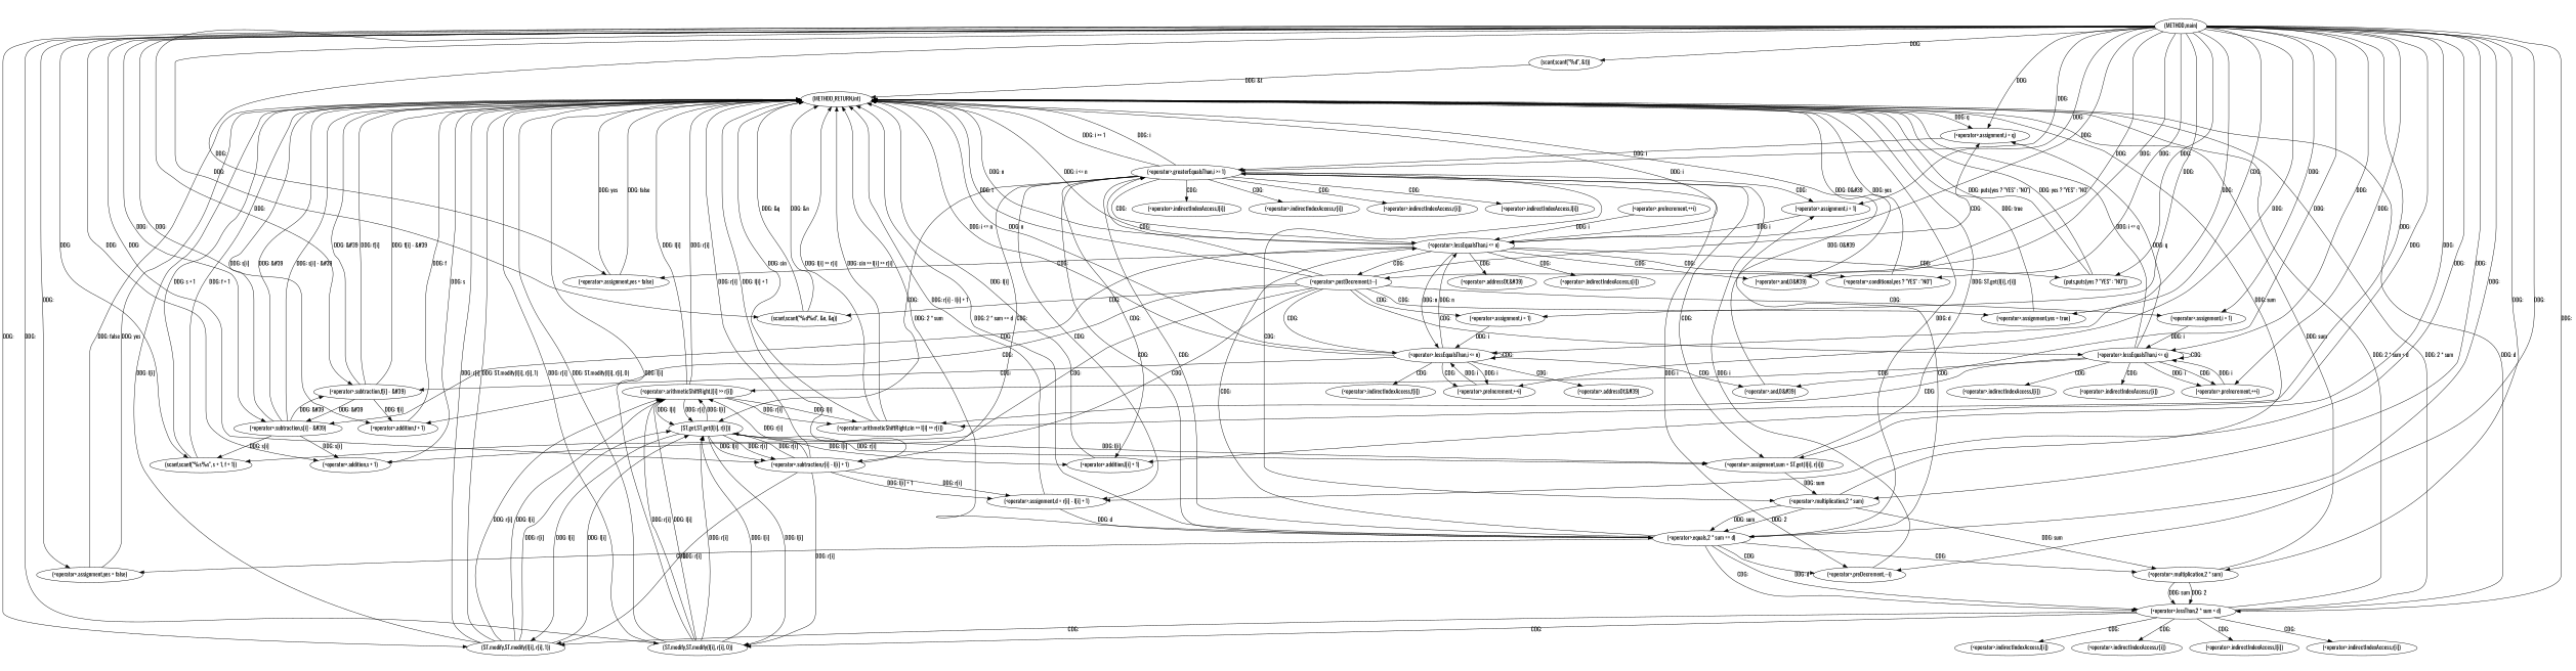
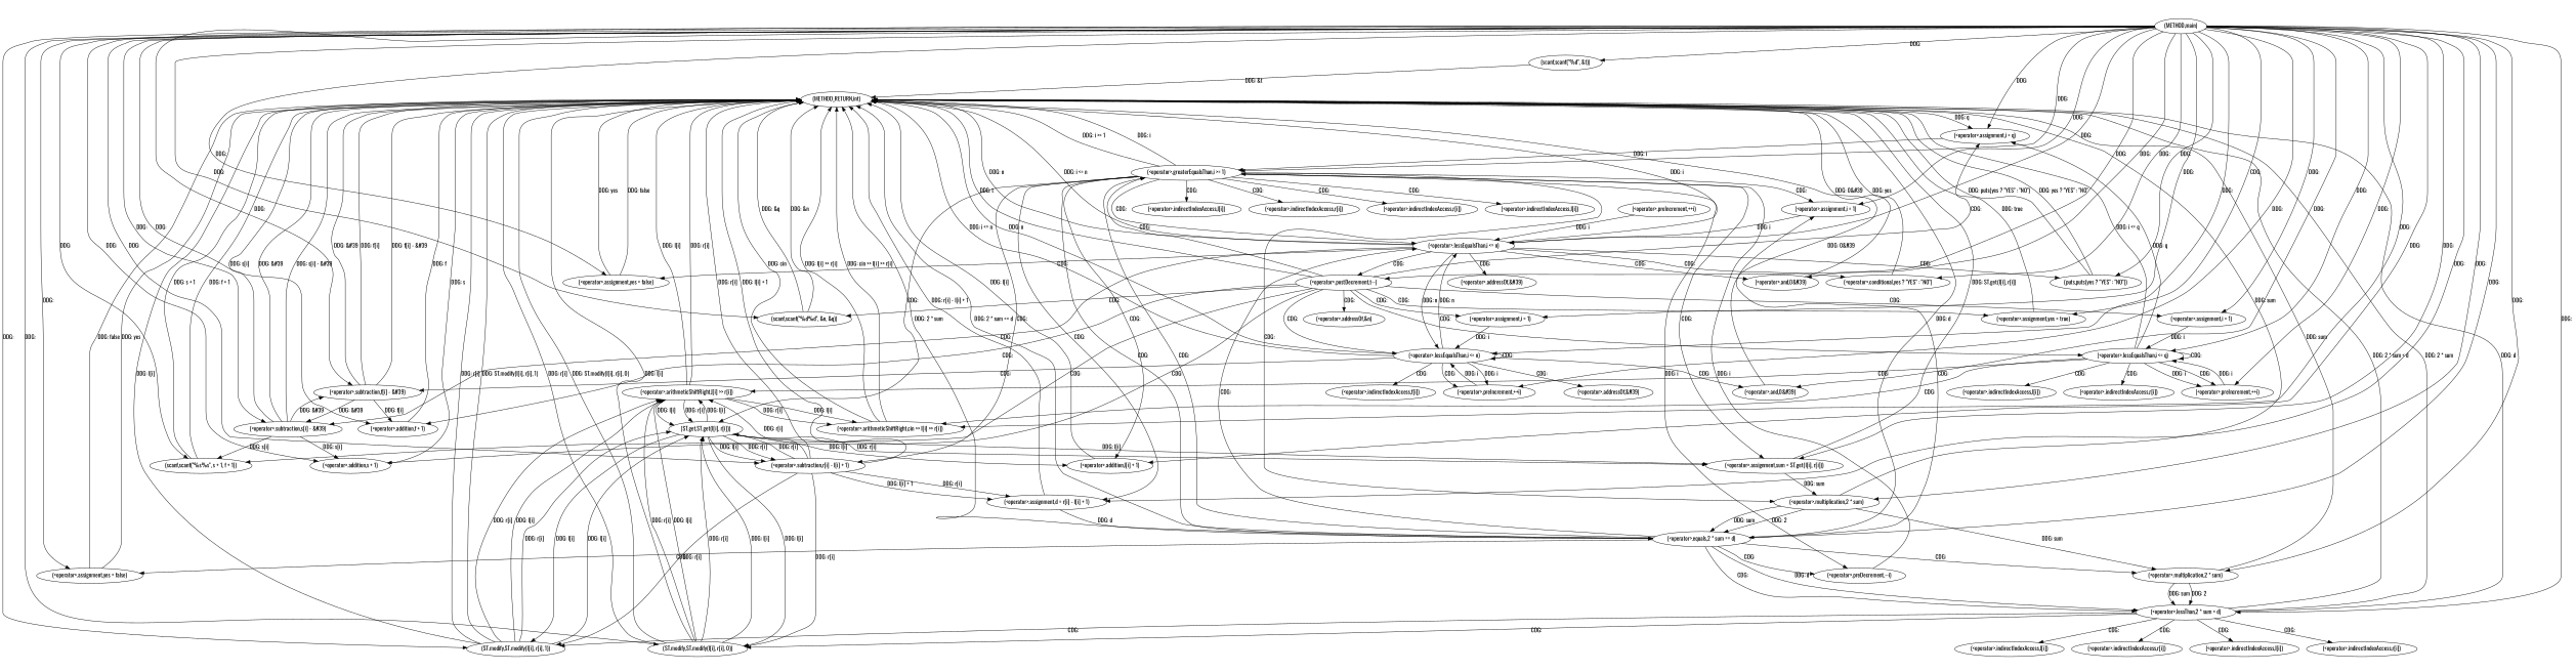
  digraph {
    fontname=Oswald
    node [fontname=Oswald]
    edge [fontname=Oswald]
    n1 [label="(METHOD,main)"]
    n2 [label="(scanf,scanf(\"%d\", &t))"]
    n3 [label="(<operator>.postDecrement,t--)"]
    n4 [label="(scanf,scanf(\"%d%d\", &n, &q))"]
    n5 [label="(scanf,scanf(\"%s%s\", s + 1, f + 1))"]
    n6 [label="(<operator>.assignment,yes = true)"]
    n7 [label="(puts,puts(yes ? \"YES\" : \"NO\"))"]
    n8 [label="(<operator>.assignment,i = 1)"]
    n9 [label="(<operator>.lessEqualsThan,i <= q)"]
    n10 [label="(<operator>.preIncrement,++i)"]
    n11 [label="(<operator>.assignment,i = 1)"]
    n12 [label="(<operator>.lessEqualsThan,i <= n)"]
    n13 [label="(<operator>.preIncrement,++i)"]
    n14 [label="(<operator>.assignment,i = q)"]
    n15 [label="(<operator>.greaterEqualsThan,i >= 1)"]
    n16 [label="(<operator>.preDecrement,--i)"]
    n17 [label="(<operator>.assignment,i = 1)"]
    n18 [label="(<operator>.lessEqualsThan,i <= n)"]
    n19 [label="(<operator>.addition,s + 1)"]
    n20 [label="(<operator>.addition,f + 1)"]
    n21 [label="(<operator>.arithmeticShiftRight,cin >> l[i] >> r[i])"]
    n22 [label="(<operator>.subtraction,f[i] - &#39)"]
    n23 [label="(<operator>.and,0&#39)"]
    n24 [label="(<operator>.assignment,sum = ST.get(l[i], r[i]))"]
    n25 [label="(<operator>.assignment,d = r[i] - l[i] + 1)"]
    n26 [label="(<operator>.subtraction,s[i] - &#39)"]
    n27 [label="(<operator>.and,0&#39)"]
    n28 [label="(<operator>.conditional,yes ? \"YES\" : \"NO\")"]
    n29 [label="(<operator>.equals,2 * sum == d)"]
    n30 [label="(<operator>.lessThan,2 * sum < d)"]
    n31 [label="(<operator>.assignment,yes = false)"]
    n32 [label="(<operator>.subtraction,r[i] - l[i] + 1)"]
    n33 [label="(<operator>.assignment,yes = false)"]
    n34 [label="(ST.modify,ST.modify(l[i], r[i], 0))"]
    n35 [label="(<operator>.addition,l[i] + 1)"]
    n36 [label="(<operator>.multiplication,2 * sum)"]
    n37 [label="(<operator>.multiplication,2 * sum)"]
    n38 [label="(ST.modify,ST.modify(l[i], r[i], 1))"]
    n39 [label="(METHOD_RETURN,int)"]
+   n40 [label="(<operator>.addressOf,&n)"]
    n41 [label="(<operator>.arithmeticShiftRight,l[i] >> r[i])"]
    n42 [label="(<operator>.indirectIndexAccess,l[i])"]
    n43 [label="(<operator>.indirectIndexAccess,r[i])"]
    n44 [label="(<operator>.indirectIndexAccess,f[i])"]
    n45 [label="(<operator>.addressOf,&#39)"]
    n46 [label="(ST.get,ST.get(l[i], r[i]))"]
    n47 [label="(<operator>.indirectIndexAccess,l[i])"]
    n48 [label="(<operator>.indirectIndexAccess,r[i])"]
    n49 [label="(<operator>.indirectIndexAccess,r[i])"]
    n50 [label="(<operator>.indirectIndexAccess,l[i])"]
-   n51 [label="(<operator>.indirectIndexAccess,s[i])"]
    n52 [label="(<operator>.addressOf,&#39)"]
    n53 [label="(<operator>.indirectIndexAccess,l[i])"]
    n54 [label="(<operator>.indirectIndexAccess,r[i])"]
    n55 [label="(<operator>.indirectIndexAccess,l[i])"]
    n56 [label="(<operator>.indirectIndexAccess,r[i])"]
    n57 [label="(<operator>.preIncrement,++i)"]
    n1 -> n2 [label="DDG: "]
    n1 -> n3 [label="DDG: "]
    n1 -> n4 [label="DDG: "]
    n1 -> n5 [label="DDG: "]
    n1 -> n6 [label="CDG: "]
    n1 -> n7 [label="DDG: "]
    n1 -> n8 [label="DDG: "]
    n1 -> n9 [label="DDG: "]
    n1 -> n10 [label="DDG: "]
    n1 -> n11 [label="DDG: "]
    n1 -> n12 [label="DDG: "]
    n1 -> n13 [label="DDG: "]
    n1 -> n14 [label="DDG: "]
    n1 -> n15 [label="DDG: "]
-   n1 -> n16 [label="DDG: "]
    n1 -> n17 [label="DDG: "]
    n1 -> n18 [label="DDG: "]
    n1 -> n19 [label="DDG: "]
    n1 -> n20 [label="DDG: "]
    n1 -> n21 [label="DDG: "]
    n1 -> n22 [label="DDG: "]
    n1 -> n23 [label="DDG: "]
    n1 -> n24 [label="DDG: "]
    n1 -> n25 [label="DDG: "]
    n1 -> n26 [label="DDG: "]
    n1 -> n27 [label="DDG: "]
    n1 -> n28 [label="DDG: "]
    n1 -> n29 [label="DDG: "]
    n1 -> n30 [label="DDG: "]
    n1 -> n31 [label="DDG: "]
    n1 -> n32 [label="DDG: "]
    n1 -> n33 [label="DDG: "]
    n1 -> n34 [label="DDG: "]
    n1 -> n35 [label="DDG: "]
    n1 -> n36 [label="DDG: "]
    n1 -> n37 [label="DDG: "]
    n1 -> n38 [label="DDG: "]
    n2 -> n39 [label="DDG: &t"]
    n3 -> n4 [label="CDG: "]
    n3 -> n5 [label="CDG: "]
    n3 -> n6 [label="CDG: "]
    n3 -> n8 [label="CDG: "]
    n3 -> n9 [label="CDG: "]
    n3 -> n11 [label="CDG: "]
    n3 -> n12 [label="CDG: "]
    n3 -> n14 [label="CDG: "]
    n3 -> n15 [label="CDG: "]
    n3 -> n19 [label="CDG: "]
    n3 -> n20 [label="CDG: "]
    n3 -> n39 [label="DDG: t"]
+   n3 -> n40 [label="CDG: "]
    n4 -> n39 [label="DDG: &n"]
    n4 -> n39 [label="DDG: &q"]
    n5 -> n39 [label="DDG: s + 1"]
    n5 -> n39 [label="DDG: f + 1"]
    n6 -> n39 [label="DDG: true"]
    n7 -> n39 [label="DDG: yes ? \"YES\" : \"NO\""]
    n7 -> n39 [label="DDG: puts(yes ? \"YES\" : \"NO\")"]
    n8 -> n9 [label="DDG: i"]
    n9 -> n9 [label="CDG: "]
    n9 -> n10 [label="DDG: i"]
    n9 -> n10 [label="CDG: "]
    n9 -> n14 [label="DDG: q"]
    n9 -> n21 [label="CDG: "]
    n9 -> n39 [label="DDG: i <= q"]
    n9 -> n41 [label="CDG: "]
    n9 -> n42 [label="CDG: "]
    n9 -> n43 [label="CDG: "]
    n10 -> n9 [label="DDG: i"]
    n11 -> n12 [label="DDG: i"]
    n12 -> n12 [label="CDG: "]
    n12 -> n13 [label="DDG: i"]
    n12 -> n13 [label="CDG: "]
    n12 -> n18 [label="DDG: n"]
    n12 -> n22 [label="CDG: "]
    n12 -> n23 [label="CDG: "]
    n12 -> n39 [label="DDG: n"]
    n12 -> n39 [label="DDG: i <= n"]
    n12 -> n44 [label="CDG: "]
    n12 -> n45 [label="CDG: "]
    n13 -> n12 [label="DDG: i"]
    n14 -> n15 [label="DDG: i"]
    n15 -> n16 [label="DDG: i"]
    n15 -> n17 [label="CDG: "]
    n15 -> n18 [label="CDG: "]
    n15 -> n24 [label="CDG: "]
    n15 -> n25 [label="CDG: "]
    n15 -> n29 [label="CDG: "]
    n15 -> n32 [label="CDG: "]
    n15 -> n35 [label="CDG: "]
    n15 -> n36 [label="CDG: "]
    n15 -> n39 [label="DDG: i"]
    n15 -> n39 [label="DDG: i >= 1"]
    n15 -> n46 [label="CDG: "]
    n15 -> n47 [label="CDG: "]
    n15 -> n48 [label="CDG: "]
    n15 -> n49 [label="CDG: "]
    n15 -> n50 [label="CDG: "]
    n16 -> n15 [label="DDG: i"]
    n17 -> n18 [label="DDG: i"]
    n18 -> n3 [label="CDG: "]
    n18 -> n7 [label="CDG: "]
    n18 -> n12 [label="DDG: n"]
    n18 -> n26 [label="CDG: "]
    n18 -> n27 [label="CDG: "]
    n18 -> n28 [label="CDG: "]
    n18 -> n31 [label="CDG: "]
    n18 -> n39 [label="DDG: i"]
    n18 -> n39 [label="DDG: n"]
    n18 -> n39 [label="DDG: i <= n"]
-   n18 -> n51 [label="CDG: "]
    n18 -> n52 [label="CDG: "]
    n19 -> n39 [label="DDG: s"]
    n20 -> n39 [label="DDG: f"]
    n21 -> n39 [label="DDG: l[i] >> r[i]"]
    n21 -> n39 [label="DDG: cin >> l[i] >> r[i]"]
    n21 -> n39 [label="DDG: cin"]
    n22 -> n20 [label="DDG: f[i]"]
    n22 -> n26 [label="DDG: &#39"]
    n22 -> n39 [label="DDG: f[i]"]
    n22 -> n39 [label="DDG: &#39"]
    n22 -> n39 [label="DDG: f[i] - &#39"]
    n23 -> n39 [label="DDG: 0&#39"]
    n24 -> n36 [label="DDG: sum"]
    n24 -> n39 [label="DDG: ST.get(l[i], r[i])"]
    n25 -> n29 [label="DDG: d"]
    n25 -> n39 [label="DDG: r[i] - l[i] + 1"]
    n26 -> n5 [label="DDG: s[i]"]
    n26 -> n19 [label="DDG: s[i]"]
    n26 -> n22 [label="DDG: &#39"]
    n26 -> n39 [label="DDG: s[i]"]
    n26 -> n39 [label="DDG: &#39"]
    n26 -> n39 [label="DDG: s[i] - &#39"]
    n27 -> n39 [label="DDG: 0&#39"]
    n28 -> n39 [label="DDG: yes"]
    n29 -> n15 [label="CDG: "]
    n29 -> n16 [label="CDG: "]
    n29 -> n17 [label="CDG: "]
    n29 -> n18 [label="CDG: "]
    n29 -> n30 [label="DDG: d"]
    n29 -> n30 [label="CDG: "]
    n29 -> n33 [label="CDG: "]
    n29 -> n37 [label="CDG: "]
    n29 -> n39 [label="DDG: 2 * sum"]
    n29 -> n39 [label="DDG: d"]
    n29 -> n39 [label="DDG: 2 * sum == d"]
    n30 -> n34 [label="CDG: "]
    n30 -> n38 [label="CDG: "]
    n30 -> n39 [label="DDG: 2 * sum"]
    n30 -> n39 [label="DDG: d"]
    n30 -> n39 [label="DDG: 2 * sum < d"]
    n30 -> n53 [label="CDG: "]
    n30 -> n54 [label="CDG: "]
    n30 -> n55 [label="CDG: "]
    n30 -> n56 [label="CDG: "]
    n31 -> n39 [label="DDG: yes"]
    n31 -> n39 [label="DDG: false"]
    n32 -> n25 [label="DDG: r[i]"]
    n32 -> n25 [label="DDG: l[i] + 1"]
    n32 -> n34 [label="DDG: r[i]"]
    n32 -> n38 [label="DDG: r[i]"]
    n32 -> n39 [label="DDG: r[i]"]
    n32 -> n39 [label="DDG: l[i] + 1"]
    n32 -> n41 [label="DDG: r[i]"]
    n32 -> n46 [label="DDG: r[i]"]
    n33 -> n39 [label="DDG: yes"]
    n33 -> n39 [label="DDG: false"]
    n34 -> n39 [label="DDG: l[i]"]
    n34 -> n39 [label="DDG: r[i]"]
    n34 -> n39 [label="DDG: ST.modify(l[i], r[i], 0)"]
    n34 -> n41 [label="DDG: l[i]"]
    n34 -> n41 [label="DDG: r[i]"]
    n34 -> n46 [label="DDG: l[i]"]
    n34 -> n46 [label="DDG: r[i]"]
    n35 -> n39 [label="DDG: l[i]"]
    n36 -> n29 [label="DDG: 2"]
    n36 -> n29 [label="DDG: sum"]
    n36 -> n37 [label="DDG: sum"]
    n36 -> n39 [label="DDG: sum"]
    n37 -> n30 [label="DDG: 2"]
    n37 -> n30 [label="DDG: sum"]
    n37 -> n39 [label="DDG: sum"]
    n38 -> n39 [label="DDG: l[i]"]
    n38 -> n39 [label="DDG: r[i]"]
    n38 -> n39 [label="DDG: ST.modify(l[i], r[i], 1)"]
    n38 -> n41 [label="DDG: l[i]"]
    n38 -> n41 [label="DDG: r[i]"]
    n38 -> n46 [label="DDG: l[i]"]
    n38 -> n46 [label="DDG: r[i]"]
    n39 -> n14 [label="DDG: q"]
    n41 -> n21 [label="DDG: l[i]"]
    n41 -> n21 [label="DDG: r[i]"]
    n41 -> n39 [label="DDG: l[i]"]
    n41 -> n39 [label="DDG: r[i]"]
    n41 -> n46 [label="DDG: l[i]"]
    n41 -> n46 [label="DDG: r[i]"]
    n46 -> n24 [label="DDG: r[i]"]
    n46 -> n24 [label="DDG: l[i]"]
    n46 -> n32 [label="DDG: r[i]"]
    n46 -> n32 [label="DDG: l[i]"]
    n46 -> n34 [label="DDG: l[i]"]
    n46 -> n35 [label="DDG: l[i]"]
    n46 -> n38 [label="DDG: l[i]"]
    n46 -> n41 [label="DDG: l[i]"]
    n57 -> n18 [label="DDG: i"]
  }
